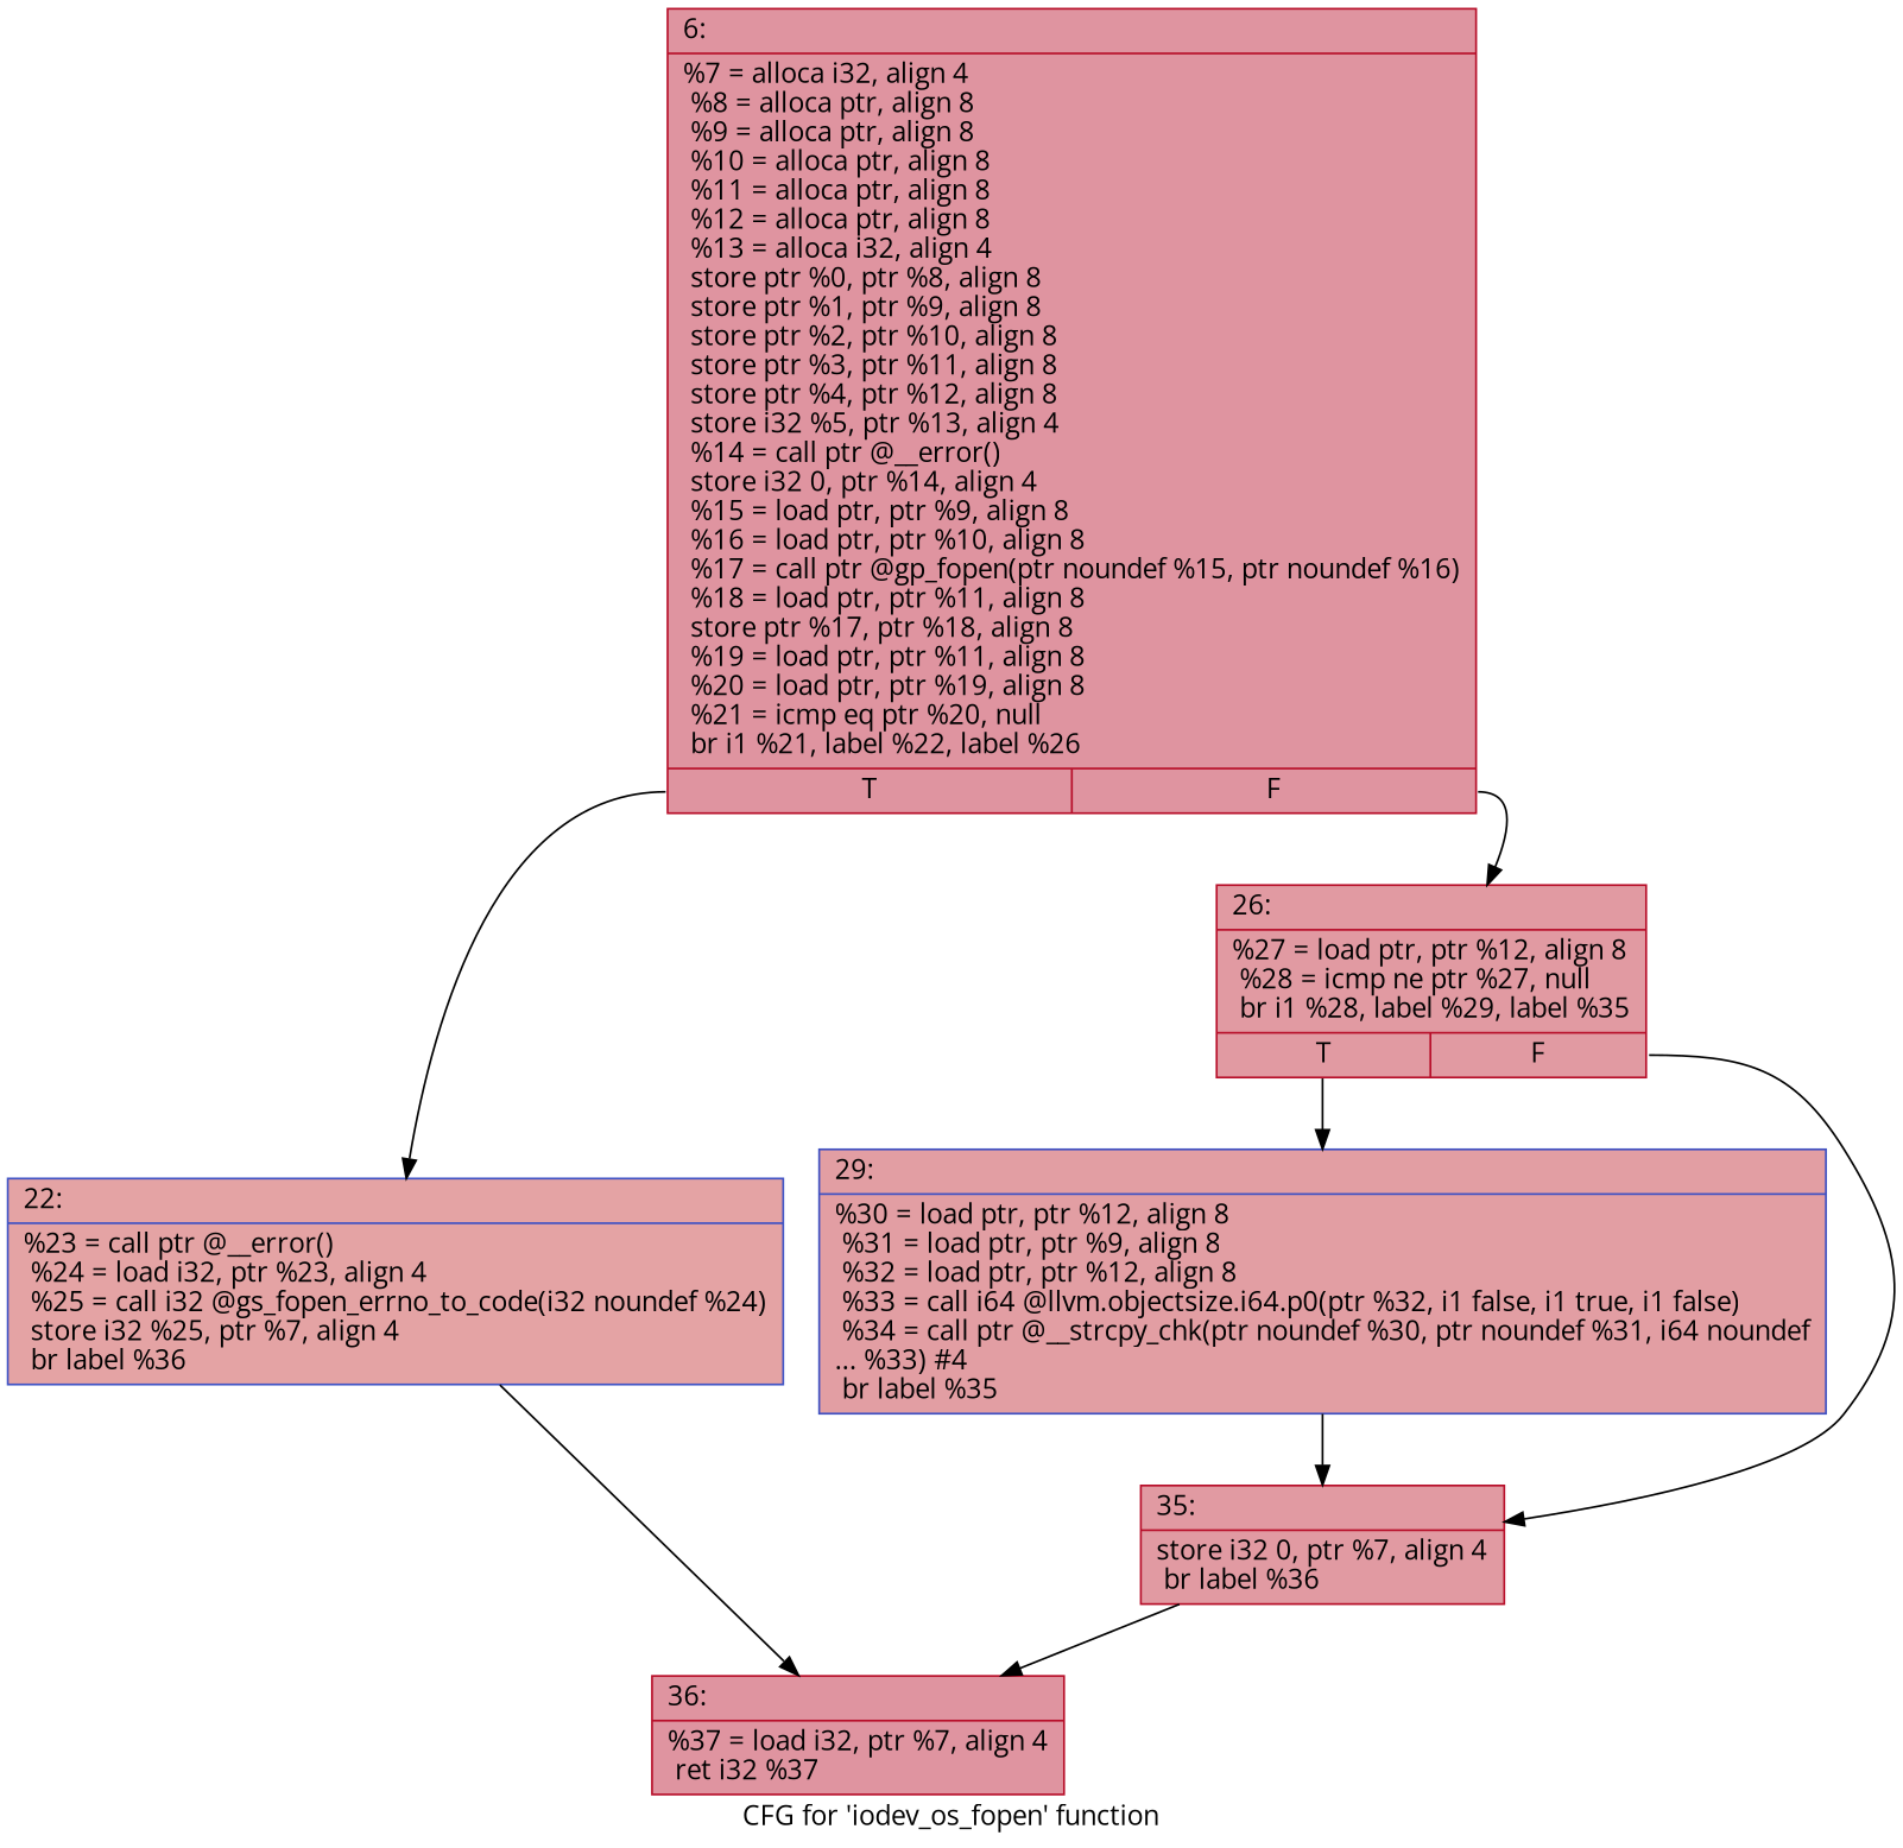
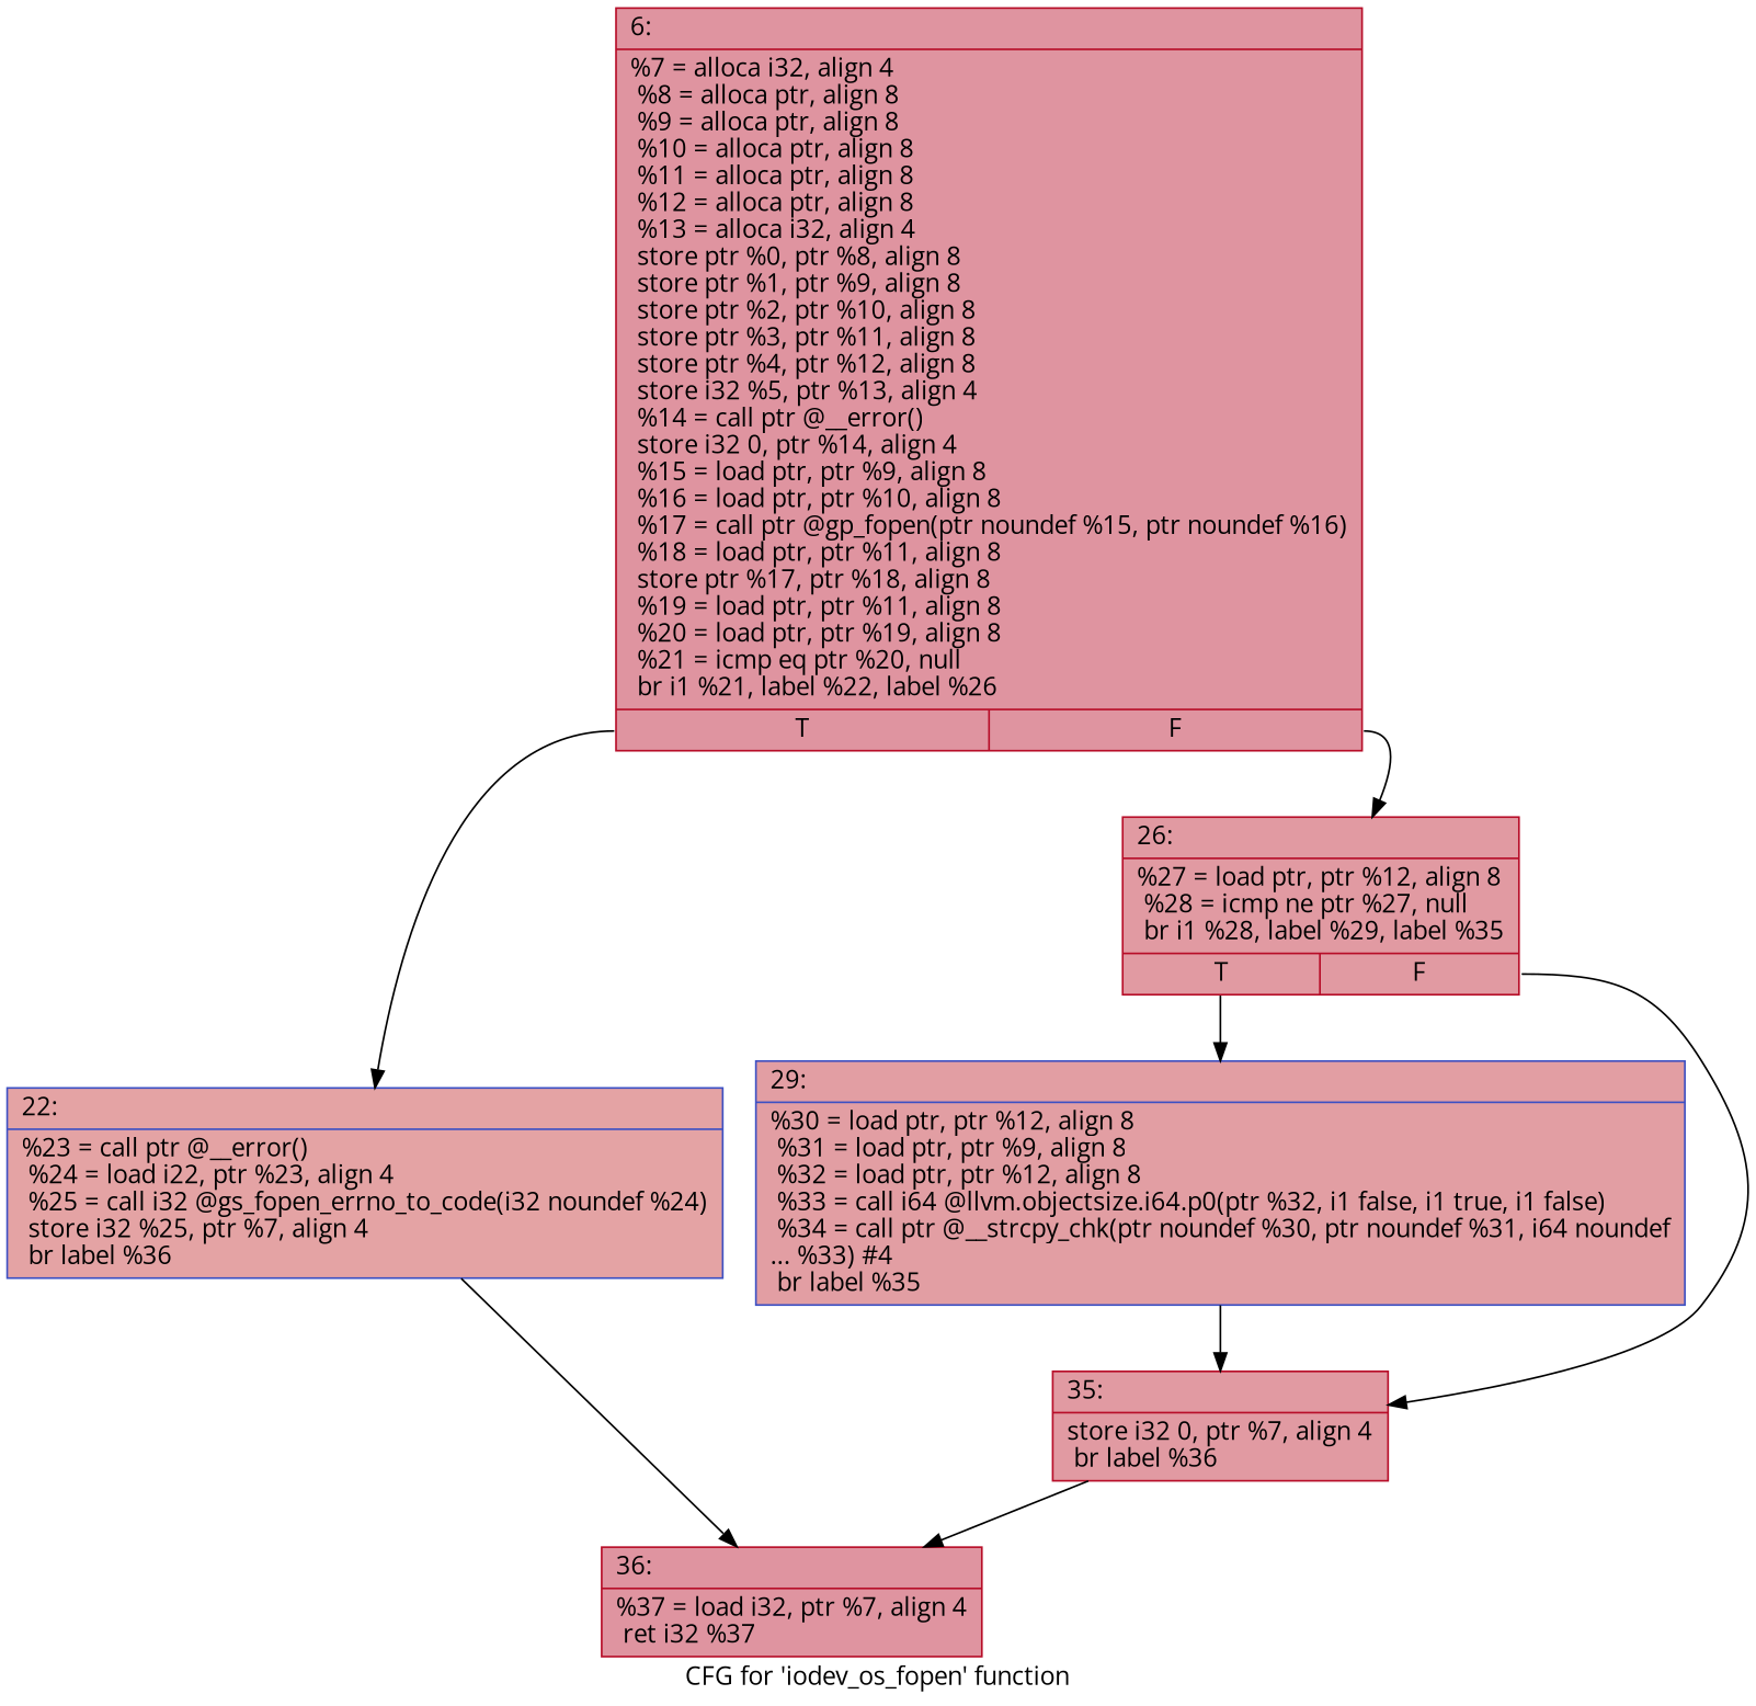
  digraph {
    label="CFG for 'iodev_os_fopen' function"
    fontname="Open Sans"
    node [color="#b70d28ff" fillcolor="#b70d2870" fontname="Open Sans" shape=record style=filled]
    edge [fontname="Open Sans"]
    n1 [label="{6:\l|  %7 = alloca i32, align 4\l  %8 = alloca ptr, align 8\l  %9 = alloca ptr, align 8\l  %10 = alloca ptr, align 8\l  %11 = alloca ptr, align 8\l  %12 = alloca ptr, align 8\l  %13 = alloca i32, align 4\l  store ptr %0, ptr %8, align 8\l  store ptr %1, ptr %9, align 8\l  store ptr %2, ptr %10, align 8\l  store ptr %3, ptr %11, align 8\l  store ptr %4, ptr %12, align 8\l  store i32 %5, ptr %13, align 4\l  %14 = call ptr @__error()\l  store i32 0, ptr %14, align 4\l  %15 = load ptr, ptr %9, align 8\l  %16 = load ptr, ptr %10, align 8\l  %17 = call ptr @gp_fopen(ptr noundef %15, ptr noundef %16)\l  %18 = load ptr, ptr %11, align 8\l  store ptr %17, ptr %18, align 8\l  %19 = load ptr, ptr %11, align 8\l  %20 = load ptr, ptr %19, align 8\l  %21 = icmp eq ptr %20, null\l  br i1 %21, label %22, label %26\l|{<s0>T|<s1>F}}"]
-   n2 [color="#3d50c3ff" fillcolor="#c32e3170" label="{22:\l|  %23 = call ptr @__error()\l  %24 = load i32, ptr %23, align 4\l  %25 = call i32 @gs_fopen_errno_to_code(i32 noundef %24)\l  store i32 %25, ptr %7, align 4\l  br label %36\l}"]
+   n2 [color="#3d50c3ff" fillcolor="#c32e3170" label="{22:\l|  %23 = call ptr @__error()\l  %24 = load i22, ptr %23, align 4\l  %25 = call i32 @gs_fopen_errno_to_code(i32 noundef %24)\l  store i32 %25, ptr %7, align 4\l  br label %36\l}"]
    n3 [fillcolor="#bb1b2c70" label="{26:\l|  %27 = load ptr, ptr %12, align 8\l  %28 = icmp ne ptr %27, null\l  br i1 %28, label %29, label %35\l|{<s0>T|<s1>F}}"]
    n4 [label="{36:\l|  %37 = load i32, ptr %7, align 4\l  ret i32 %37\l}"]
    n5 [color="#3d50c3ff" fillcolor="#be242e70" label="{29:\l|  %30 = load ptr, ptr %12, align 8\l  %31 = load ptr, ptr %9, align 8\l  %32 = load ptr, ptr %12, align 8\l  %33 = call i64 @llvm.objectsize.i64.p0(ptr %32, i1 false, i1 true, i1 false)\l  %34 = call ptr @__strcpy_chk(ptr noundef %30, ptr noundef %31, i64 noundef\l... %33) #4\l  br label %35\l}"]
    n6 [fillcolor="#bb1b2c70" label="{35:\l|  store i32 0, ptr %7, align 4\l  br label %36\l}"]
    n1 -> n2 [tailport=s0]
    n1 -> n3 [tailport=s1]
    n2 -> n4
    n3 -> n5 [tailport=s0]
    n3 -> n6 [tailport=s1]
    n5 -> n6
    n6 -> n4
  }
